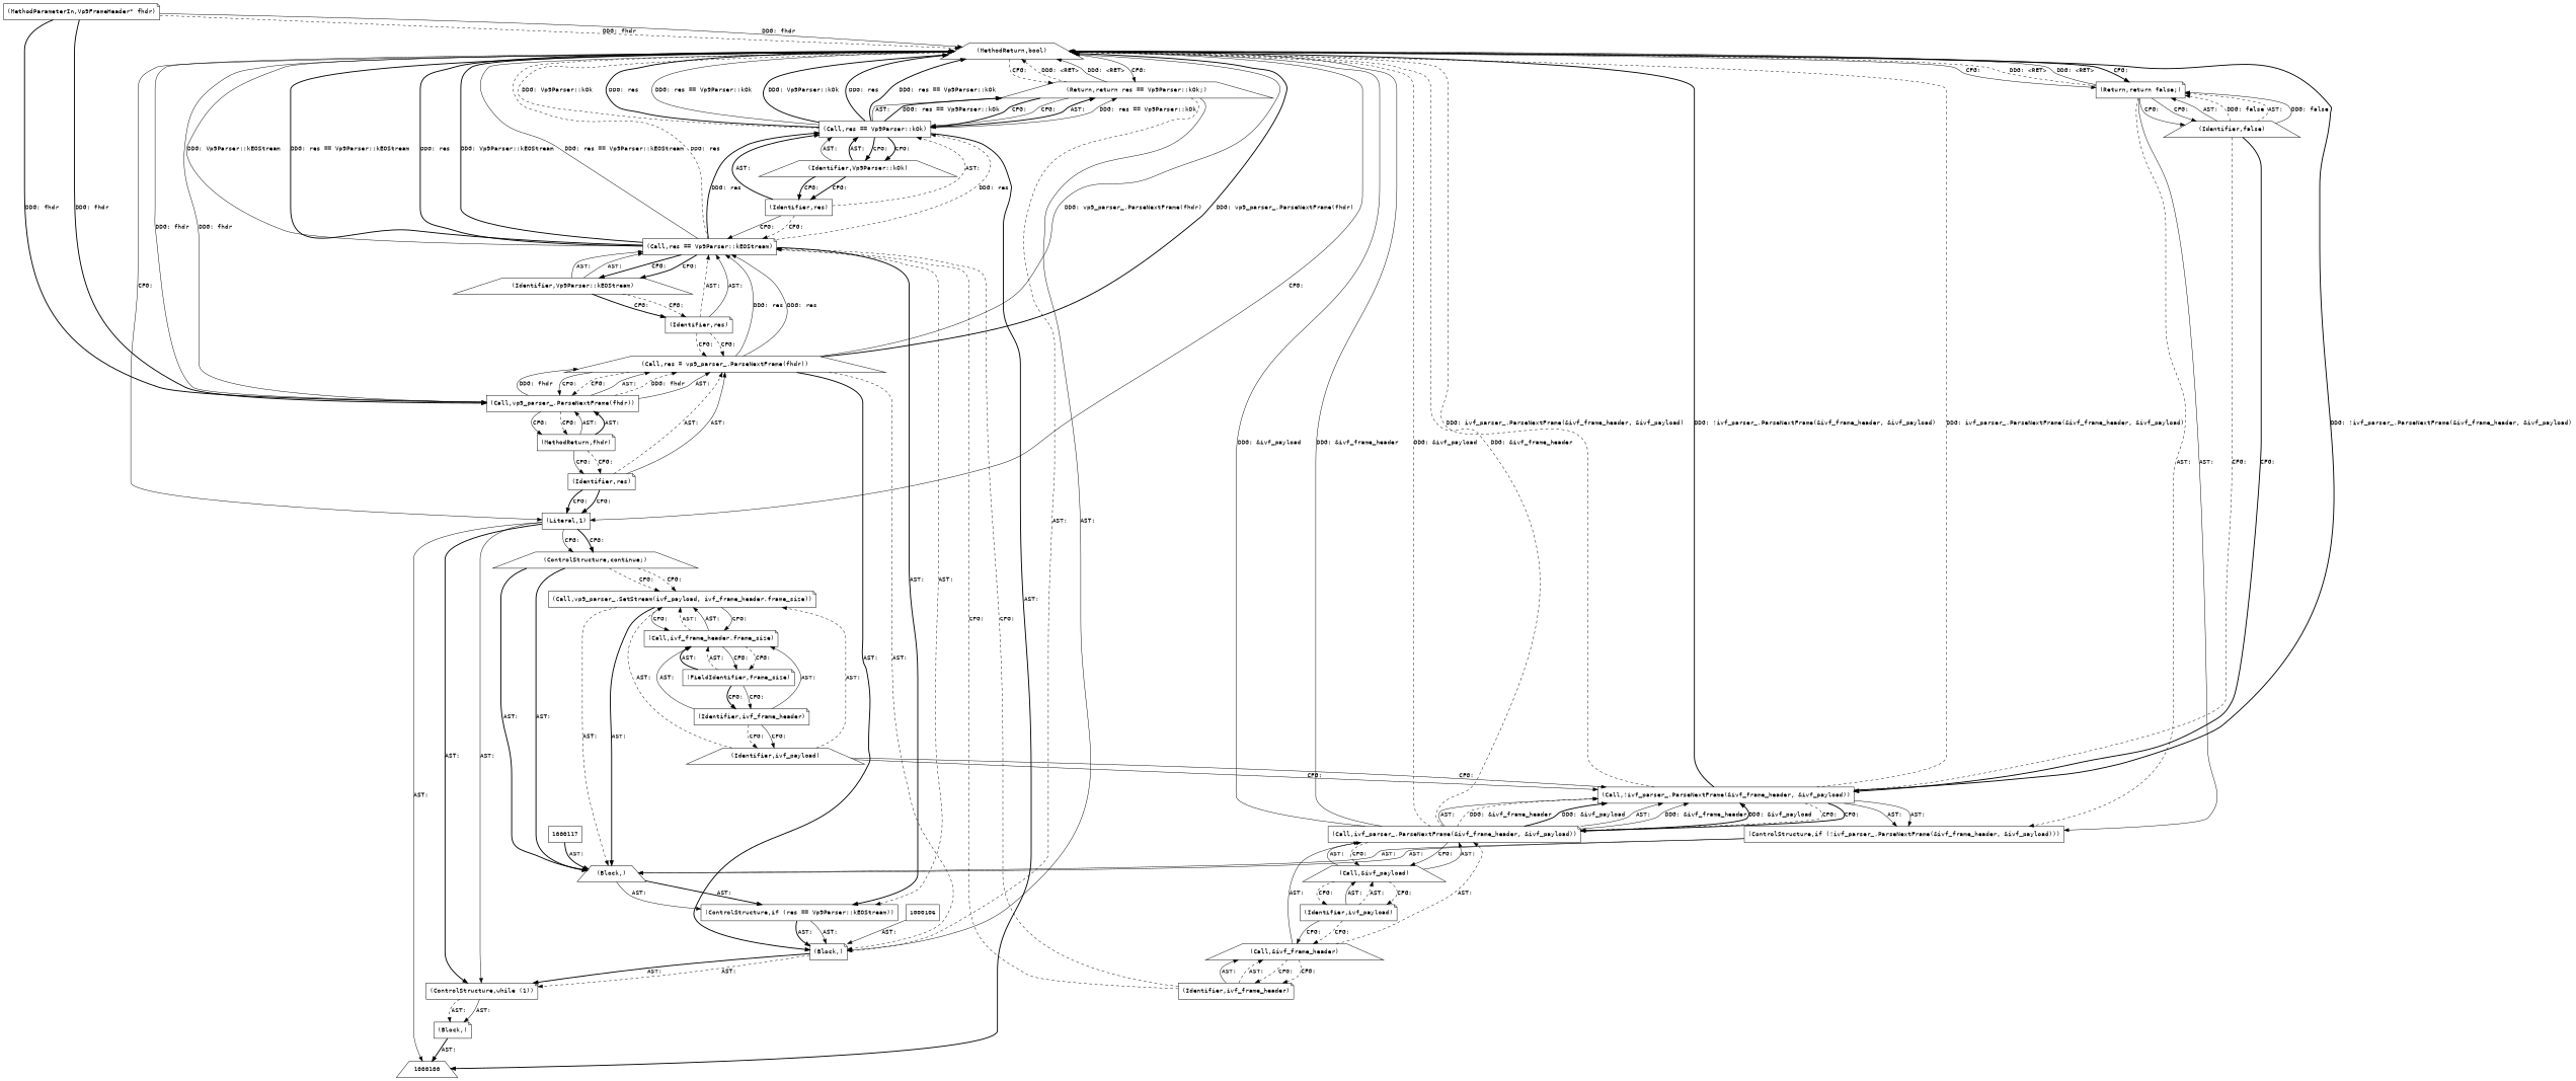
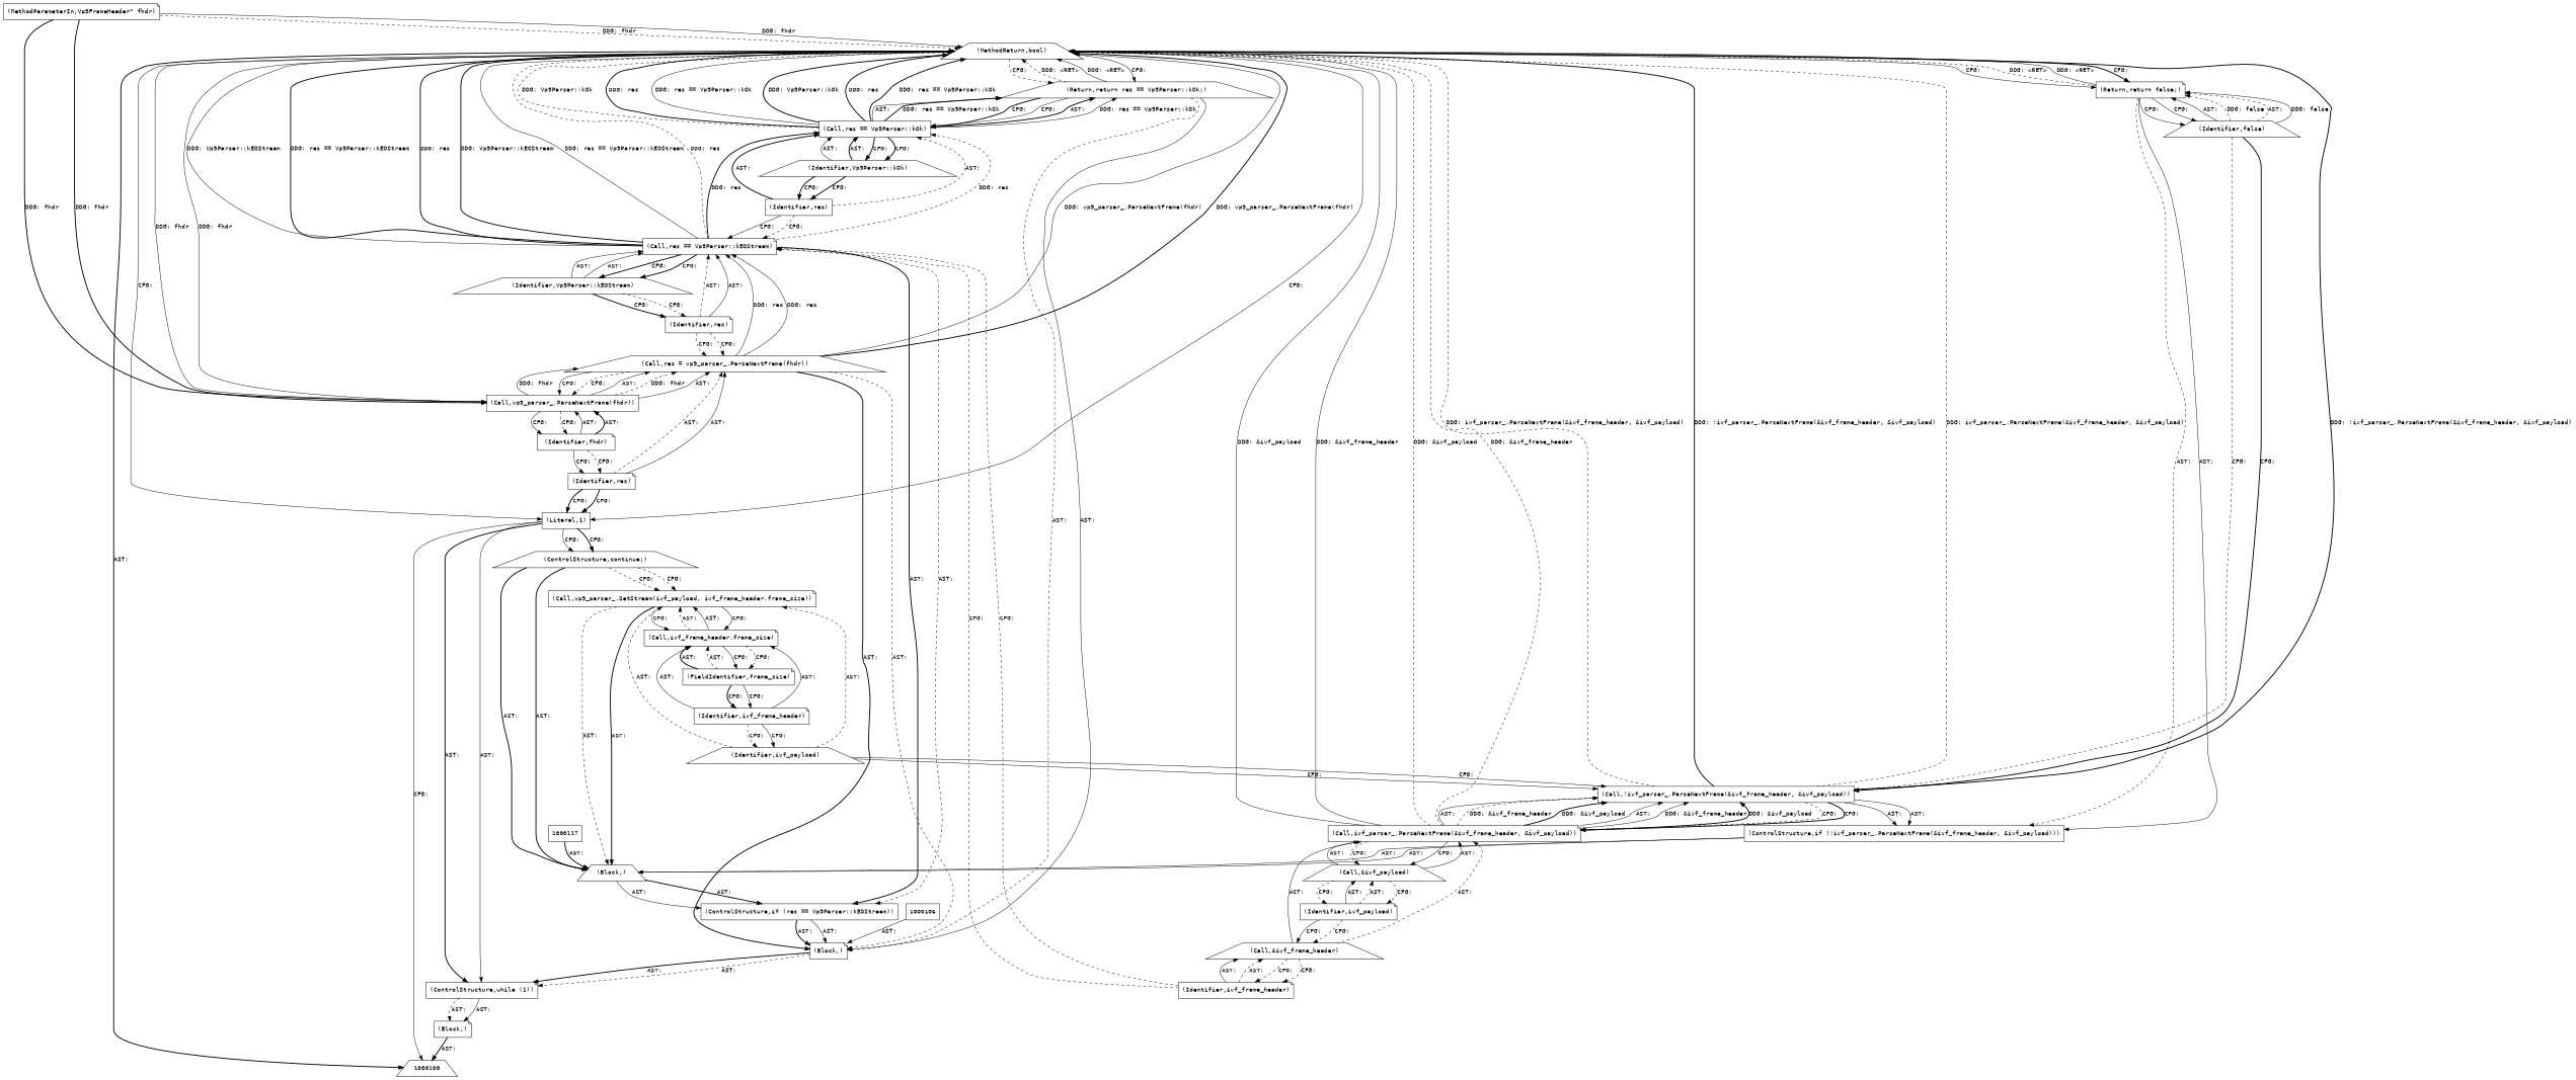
  digraph {
    fontname="DejaVu Sans Mono"
    node [fontname="DejaVu Sans Mono" shape=note]
    edge [fontname="DejaVu Sans Mono" style=solid]
    n1 [label="(MethodReturn,bool)" shape=trapezium]
    n2 [label="(Return,return res == Vp9Parser::kOk;)" shape=trapezium]
    n3 [label="(Literal,1)" shape=box]
    n4 [label="(Return,return false;)"]
    1000100 [shape=trapezium]
    n6 [label="(Call,res == Vp9Parser::kOk)" shape=box]
    n7 [label="(Block,)"]
    n8 [label="(ControlStructure,continue;)" shape=trapezium]
    n9 [label="(ControlStructure,while (1))"]
    n10 [label="(ControlStructure,if (!ivf_parser_.ParseNextFrame(&ivf_frame_header, &ivf_payload)))" shape=box]
    n11 [label="(Identifier,false)" shape=trapezium]
    n12 [label="(MethodParameterIn,Vp9FrameHeader* fhdr)"]
    n13 [label="(Call,vp9_parser_.ParseNextFrame(fhdr))" shape=box]
    n14 [label="(Call,res = vp9_parser_.ParseNextFrame(fhdr))" shape=trapezium]
-   n15 [label="(MethodReturn,fhdr)"]
+   n15 [label="(Identifier,fhdr)"]
    n16 [label="(Block,)"]
    n17 [label="(Block,)" shape=trapezium]
    n18 [label="(Call,vp9_parser_.SetStream(ivf_payload, ivf_frame_header.frame_size))"]
    n19 [label="(ControlStructure,if (res == Vp9Parser::kEOStream))" shape=box]
    n20 [label="(Call,ivf_frame_header.frame_size)"]
    n21 [label="(Identifier,Vp9Parser::kOk)" shape=trapezium]
    n22 [label="(Identifier,res)" shape=box]
    n23 [label="(Call,res == Vp9Parser::kEOStream)"]
    n24 [label="(Identifier,Vp9Parser::kEOStream)" shape=trapezium]
    n25 [label="(Identifier,res)"]
    n26 [label="(Identifier,res)"]
    n27 [label="(Call,!ivf_parser_.ParseNextFrame(&ivf_frame_header, &ivf_payload))" shape=box]
    n28 [label="(Call,ivf_parser_.ParseNextFrame(&ivf_frame_header, &ivf_payload))"]
    n29 [label="(Call,&ivf_payload)" shape=trapezium]
    n30 [label="(Identifier,ivf_payload)"]
    n31 [label="(Call,&ivf_frame_header)" shape=trapezium]
    n32 [label="(Identifier,ivf_frame_header)"]
    n33 [label="(Identifier,ivf_payload)" shape=trapezium]
    n34 [label="(FieldIdentifier,frame_size)"]
    n35 [label="(Identifier,ivf_frame_header)"]
    1000106 [shape=box]
    1000117 [shape=box]
    n1 -> n2 [label="CFG: "]
    n1 -> n2 [label="CFG: " style=dashed]
    n1 -> n3 [label="CFG: "]
    n1 -> n3 [label="CFG: "]
    n1 -> n4 [label="CFG: " style=bold]
    n1 -> n4 [label="CFG: "]
-   n6 -> 1000100 [label="AST: " style=bold]
+   n1 -> 1000100 [label="AST: " style=bold]
    n2 -> n1 [label="DDG: <RET>" style=dashed]
    n2 -> n1 [label="DDG: <RET>"]
    n2 -> n6 [label="CFG: " style=bold]
    n2 -> n6 [label="CFG: "]
    n2 -> n7 [label="AST: " style=dashed]
    n2 -> n7 [label="AST: "]
-   n3 -> 1000100 [label="AST: "]
+   n3 -> 1000100 [label="CFG: "]
    n3 -> n8 [label="CFG: " style=bold]
    n3 -> n8 [label="CFG: "]
    n3 -> n9 [label="AST: "]
    n3 -> n9 [label="AST: " style=bold]
    n4 -> n1 [label="DDG: <RET>" style=dashed]
    n4 -> n1 [label="DDG: <RET>"]
    n4 -> n10 [label="AST: "]
    n4 -> n10 [label="AST: " style=dashed]
    n4 -> n11 [label="CFG: "]
    n4 -> n11 [label="CFG: "]
    n6 -> n1 [label="DDG: res == Vp9Parser::kOk" style=bold]
    n6 -> n1 [label="DDG: Vp9Parser::kOk" style=dashed]
    n6 -> n1 [label="DDG: res" style=bold]
    n6 -> n1 [label="DDG: res == Vp9Parser::kOk"]
    n6 -> n1 [label="DDG: Vp9Parser::kOk" style=bold]
    n6 -> n1 [label="DDG: res" style=bold]
    n6 -> n2 [label="AST: " style=bold]
    n6 -> n2 [label="DDG: res == Vp9Parser::kOk"]
    n6 -> n2 [label="AST: "]
    n6 -> n2 [label="DDG: res == Vp9Parser::kOk" style=bold]
    n6 -> n21 [label="CFG: " style=bold]
    n6 -> n21 [label="CFG: " style=bold]
    n7 -> n9 [label="AST: " style=dashed]
    n7 -> n9 [label="AST: " style=bold]
    n8 -> n17 [label="AST: " style=bold]
    n8 -> n17 [label="AST: " style=bold]
    n8 -> n18 [label="CFG: " style=dashed]
    n8 -> n18 [label="CFG: " style=dashed]
    n9 -> n16 [label="AST: "]
    n9 -> n16 [label="AST: " style=dashed]
    n10 -> n17 [label="AST: "]
    n10 -> n17 [label="AST: "]
    n11 -> n4 [label="AST: "]
    n11 -> n4 [label="DDG: false" style=dashed]
    n11 -> n4 [label="AST: " style=dashed]
    n11 -> n4 [label="DDG: false"]
    n11 -> n27 [label="CFG: " style=dashed]
    n11 -> n27 [label="CFG: " style=bold]
    n12 -> n1 [label="DDG: fhdr" style=dashed]
    n12 -> n1 [label="DDG: fhdr"]
    n12 -> n13 [label="DDG: fhdr" style=bold]
    n12 -> n13 [label="DDG: fhdr" style=bold]
    n13 -> n1 [label="DDG: fhdr"]
    n13 -> n1 [label="DDG: fhdr"]
    n13 -> n14 [label="AST: "]
    n13 -> n14 [label="DDG: fhdr" style=dashed]
    n13 -> n14 [label="AST: "]
    n13 -> n14 [label="DDG: fhdr"]
    n13 -> n15 [label="CFG: "]
    n13 -> n15 [label="CFG: " style=dashed]
    n14 -> n1 [label="DDG: vp9_parser_.ParseNextFrame(fhdr)"]
    n14 -> n1 [label="DDG: vp9_parser_.ParseNextFrame(fhdr)" style=bold]
    n14 -> n7 [label="AST: " style=bold]
    n14 -> n7 [label="AST: " style=dashed]
    n14 -> n13 [label="CFG: " style=dashed]
    n14 -> n13 [label="CFG: "]
    n14 -> n23 [label="DDG: res"]
    n14 -> n23 [label="DDG: res"]
    n15 -> n13 [label="AST: "]
    n15 -> n13 [label="AST: " style=bold]
    n15 -> n25 [label="CFG: "]
    n15 -> n25 [label="CFG: " style=dashed]
    n16 -> 1000100 [label="AST: " style=bold]
    n17 -> n19 [label="AST: "]
    n17 -> n19 [label="AST: " style=bold]
    n18 -> n17 [label="AST: " style=dashed]
    n18 -> n17 [label="AST: " style=bold]
    n18 -> n20 [label="CFG: "]
    n18 -> n20 [label="CFG: "]
    n19 -> n7 [label="AST: "]
    n19 -> n7 [label="AST: " style=bold]
    n20 -> n18 [label="AST: " style=dashed]
    n20 -> n18 [label="AST: "]
    n20 -> n34 [label="CFG: "]
    n20 -> n34 [label="CFG: " style=dashed]
    n21 -> n6 [label="AST: "]
    n21 -> n6 [label="AST: " style=bold]
    n21 -> n22 [label="CFG: " style=bold]
    n21 -> n22 [label="CFG: " style=bold]
    n22 -> n6 [label="AST: " style=dashed]
    n22 -> n6 [label="AST: " style=bold]
    n22 -> n23 [label="CFG: "]
    n22 -> n23 [label="CFG: " style=dashed]
    n23 -> n1 [label="DDG: Vp9Parser::kEOStream"]
    n23 -> n1 [label="DDG: res == Vp9Parser::kEOStream" style=bold]
    n23 -> n1 [label="DDG: res" style=bold]
    n23 -> n1 [label="DDG: Vp9Parser::kEOStream" style=bold]
    n23 -> n1 [label="DDG: res == Vp9Parser::kEOStream"]
    n23 -> n1 [label="DDG: res" style=dashed]
    n23 -> n6 [label="DDG: res" style=bold]
    n23 -> n6 [label="DDG: res" style=dashed]
    n23 -> n19 [label="AST: " style=bold]
    n23 -> n19 [label="AST: " style=dashed]
    n23 -> n24 [label="CFG: " style=bold]
    n23 -> n24 [label="CFG: " style=bold]
    n24 -> n23 [label="AST: "]
    n24 -> n23 [label="AST: "]
    n24 -> n26 [label="CFG: " style=bold]
    n24 -> n26 [label="CFG: " style=dashed]
    n25 -> n3 [label="CFG: " style=bold]
    n25 -> n3 [label="CFG: " style=bold]
    n25 -> n14 [label="AST: " style=dashed]
    n25 -> n14 [label="AST: "]
    n26 -> n14 [label="CFG: " style=dashed]
    n26 -> n14 [label="CFG: " style=dashed]
    n26 -> n23 [label="AST: " style=dashed]
    n26 -> n23 [label="AST: "]
    n27 -> n1 [label="DDG: !ivf_parser_.ParseNextFrame(&ivf_frame_header, &ivf_payload)" style=bold]
    n27 -> n1 [label="DDG: ivf_parser_.ParseNextFrame(&ivf_frame_header, &ivf_payload)" style=dashed]
    n27 -> n1 [label="DDG: !ivf_parser_.ParseNextFrame(&ivf_frame_header, &ivf_payload)" style=bold]
    n27 -> n1 [label="DDG: ivf_parser_.ParseNextFrame(&ivf_frame_header, &ivf_payload)" style=dashed]
    n27 -> n10 [label="AST: "]
    n27 -> n10 [label="AST: "]
    n27 -> n28 [label="CFG: " style=dashed]
    n27 -> n28 [label="CFG: " style=bold]
    n28 -> n1 [label="DDG: &ivf_payload"]
    n28 -> n1 [label="DDG: &ivf_frame_header"]
    n28 -> n1 [label="DDG: &ivf_payload" style=dashed]
    n28 -> n1 [label="DDG: &ivf_frame_header" style=dashed]
    n28 -> n27 [label="AST: "]
    n28 -> n27 [label="DDG: &ivf_frame_header" style=dashed]
    n28 -> n27 [label="DDG: &ivf_payload" style=bold]
    n28 -> n27 [label="AST: "]
    n28 -> n27 [label="DDG: &ivf_frame_header"]
    n28 -> n27 [label="DDG: &ivf_payload" style=bold]
    n28 -> n29 [label="CFG: " style=dashed]
    n28 -> n29 [label="CFG: "]
    n29 -> n28 [label="AST: "]
    n29 -> n28 [label="AST: "]
    n29 -> n30 [label="CFG: " style=dashed]
    n29 -> n30 [label="CFG: " style=dashed]
    n30 -> n29 [label="AST: "]
    n30 -> n29 [label="AST: " style=dashed]
    n30 -> n31 [label="CFG: " style=dashed]
    n30 -> n31 [label="CFG: "]
    n31 -> n28 [label="AST: " style=dashed]
    n31 -> n28 [label="AST: "]
    n31 -> n32 [label="CFG: " style=dashed]
    n31 -> n32 [label="CFG: " style=dashed]
    n32 -> n23 [label="CFG: " style=dashed]
    n32 -> n23 [label="CFG: " style=dashed]
    n32 -> n31 [label="AST: "]
    n32 -> n31 [label="AST: " style=dashed]
    n33 -> n18 [label="AST: " style=dashed]
    n33 -> n18 [label="AST: " style=dashed]
    n33 -> n27 [label="CFG: "]
    n33 -> n27 [label="CFG: "]
    n34 -> n20 [label="AST: " style=bold]
    n34 -> n20 [label="AST: " style=dashed]
    n34 -> n35 [label="CFG: " style=bold]
    n34 -> n35 [label="CFG: "]
    n35 -> n20 [label="AST: "]
    n35 -> n20 [label="AST: "]
    n35 -> n33 [label="CFG: " style=dashed]
    n35 -> n33 [label="CFG: "]
    1000106 -> n7 [label="AST: "]
    1000117 -> n17 [label="AST: " style=bold]
  }
